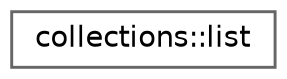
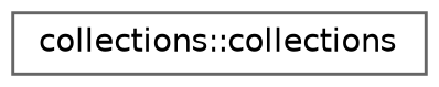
  digraph {
    rankdir=LR
-   n1 [color=grey40 fillcolor=white fontname=Helvetica fontsize=10 height=0.2 label="collections::list" shape=box style=filled width=0.4]
+   n1 [color=grey40 fillcolor=white fontname=Helvetica fontsize=10 height=0.2 label="collections::collections" shape=box style=filled width=0.4]
  }
